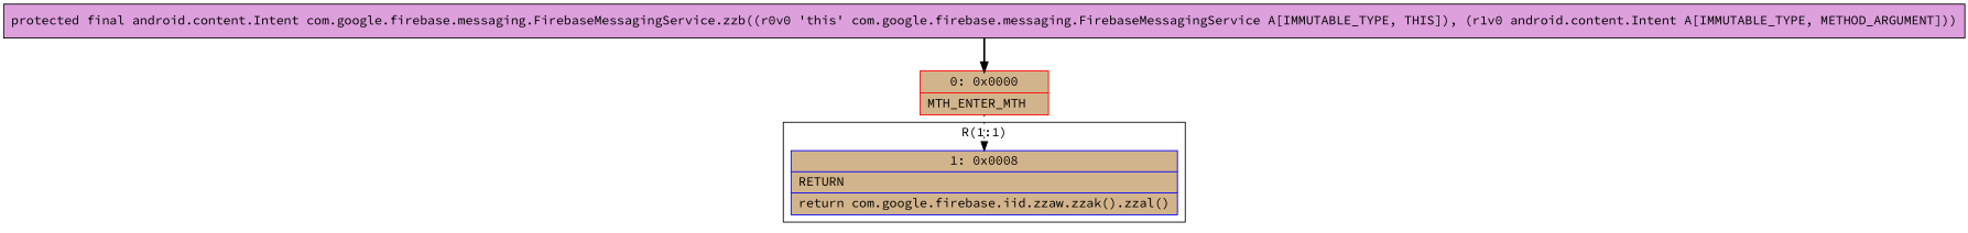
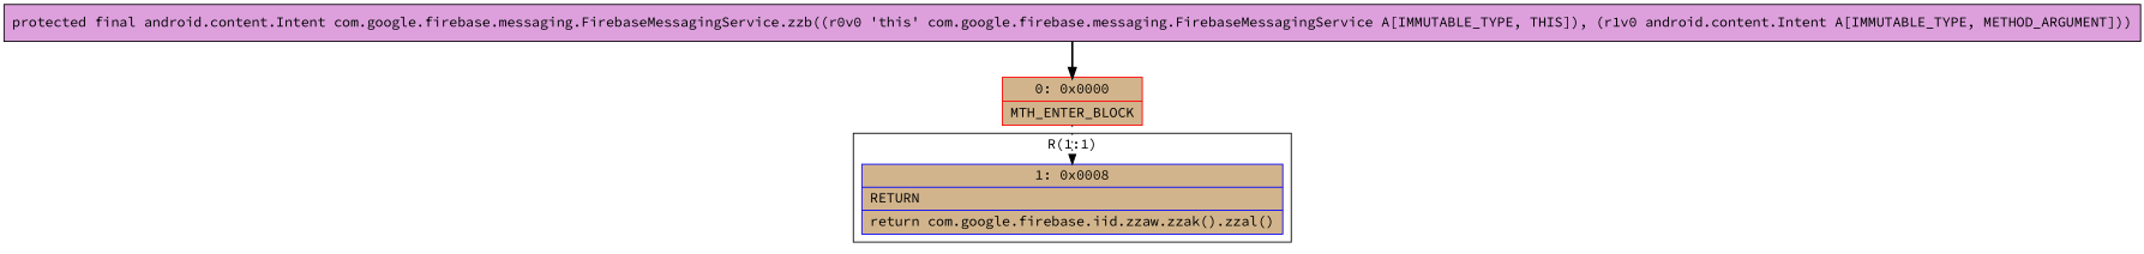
  digraph {
    fontname="Source Code Pro"
    node [shape=record style=filled fillcolor=tan fontname="Source Code Pro"]
    edge [fontname="Source Code Pro"]
    n1 [color=blue label="{1\:\ 0x0008|RETURN\l|return com.google.firebase.iid.zzaw.zzak().zzal()\l}"]
-   n2 [color=red label="{0\:\ 0x0000|MTH_ENTER_MTH\l}"]
+   n2 [color=red label="{0\:\ 0x0000|MTH_ENTER_BLOCK\l}"]
    n3 [label="{protected final android.content.Intent com.google.firebase.messaging.FirebaseMessagingService.zzb((r0v0 'this' com.google.firebase.messaging.FirebaseMessagingService A[IMMUTABLE_TYPE, THIS]), (r1v0 android.content.Intent A[IMMUTABLE_TYPE, METHOD_ARGUMENT])) }" fillcolor=plum]
    subgraph cluster_1 {
      label="R(1:1)"
      n1
    }
    n2 -> n1 [style=dotted]
    n3 -> n2 [style=bold]
  }
